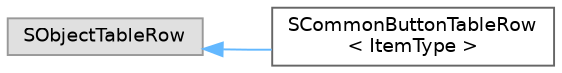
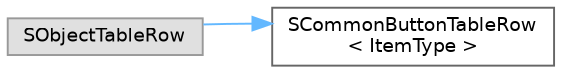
  digraph {
    rankdir=LR
    node [fontname=Helvetica fontsize=10 shape=box style=filled]
    n1 [color=grey60 fillcolor="#E0E0E0" height=0.2 label=SObjectTableRow width=0.4]
    n2 [color=grey40 fillcolor=white height=0.2 label="SCommonButtonTableRow\l\< ItemType \>" width=0.4]
-   n1 -> n2 [color=steelblue1 dir=back fontname=Helvetica fontsize=10 labelfontname=Helvetica labelfontsize=10 style=solid]
+   n2 -> n1 [color=steelblue1 dir=back fontname=Helvetica fontsize=10 labelfontname=Helvetica labelfontsize=10 style=solid]
  }
